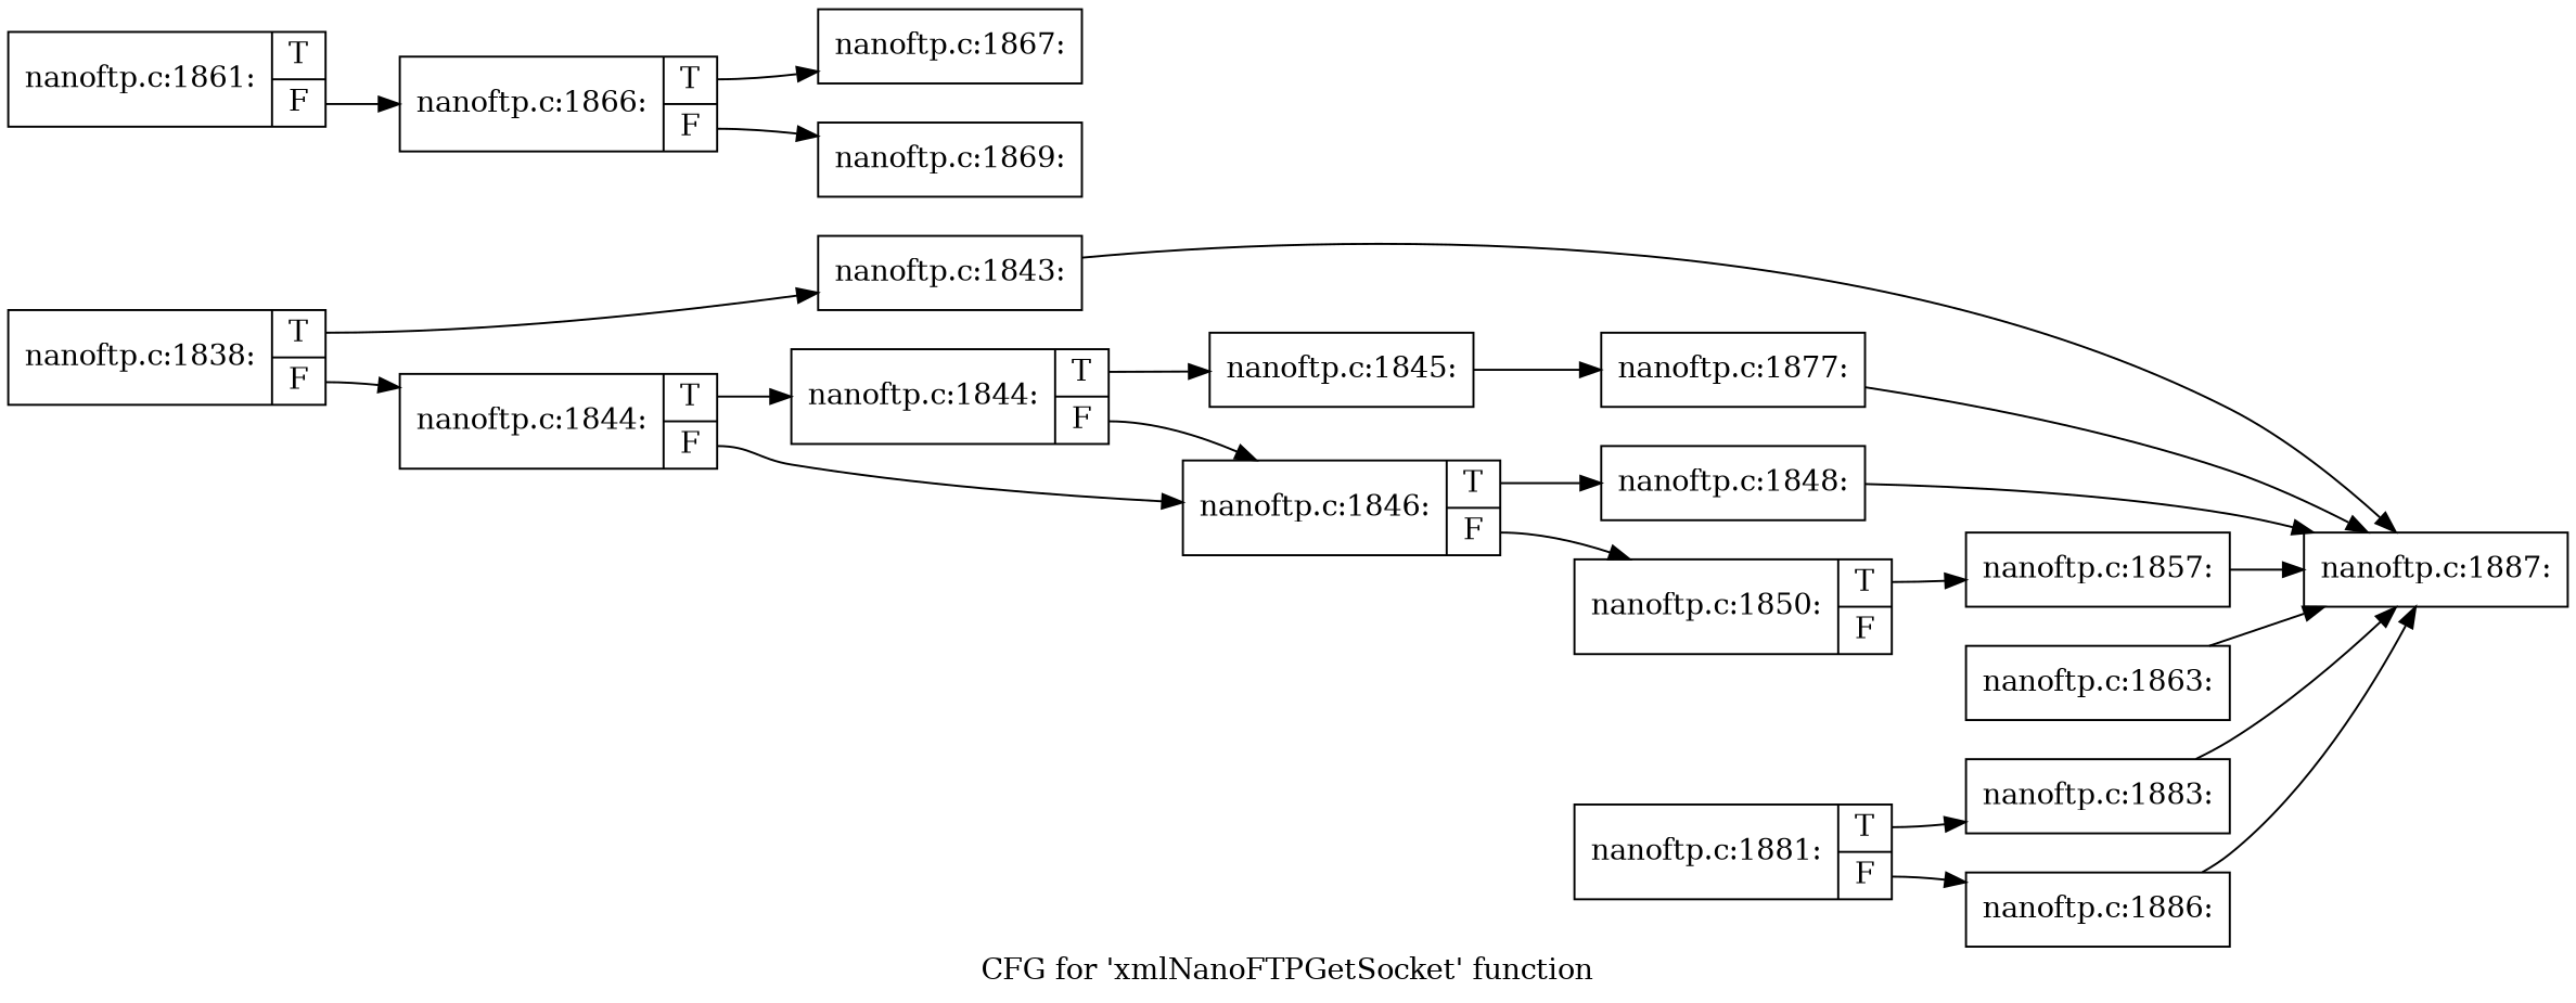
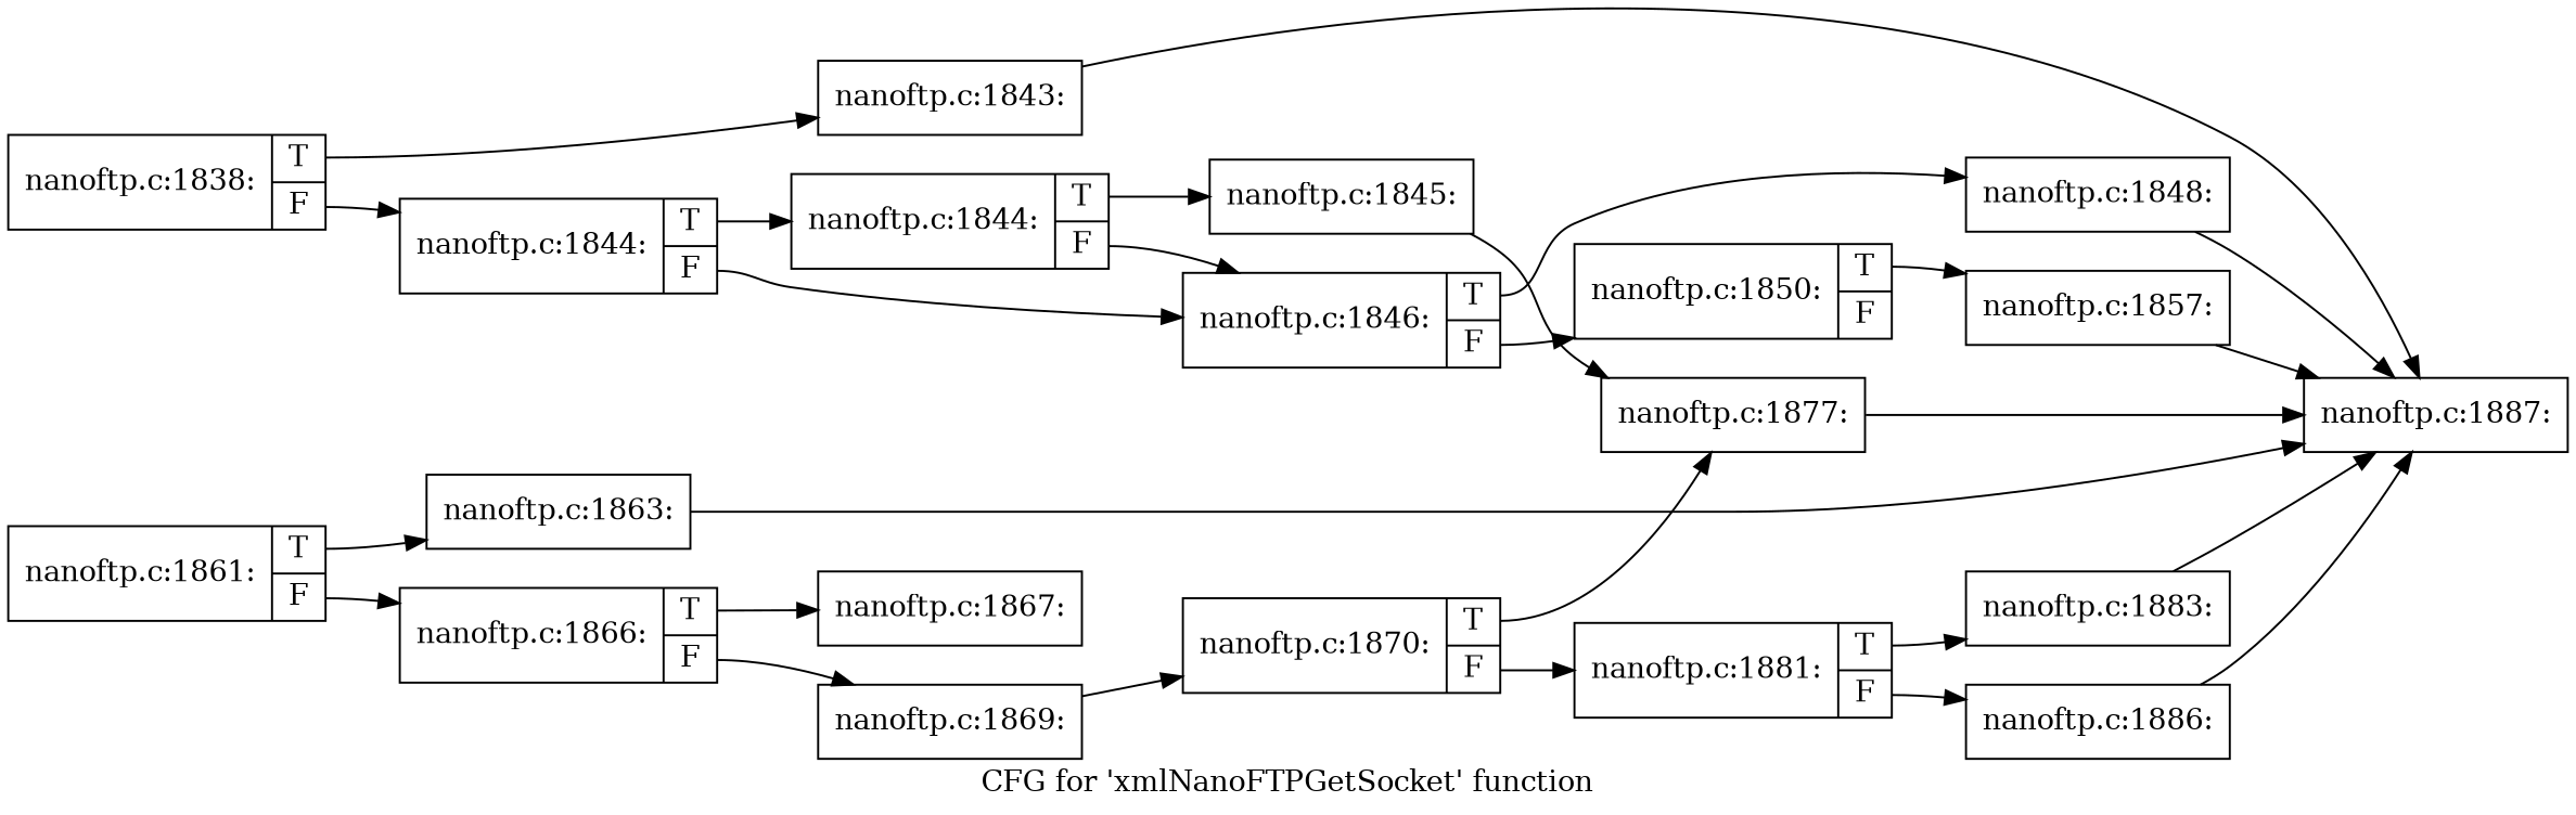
  digraph {
    label="CFG for 'xmlNanoFTPGetSocket' function"
    rankdir=LR
    node [shape=record]
    n1 [label="{nanoftp.c:1838:|{<s0>T|<s1>F}}"]
    n2 [label="{nanoftp.c:1843:}"]
    n3 [label="{nanoftp.c:1844:|{<s0>T|<s1>F}}"]
    n4 [label="{nanoftp.c:1887:}"]
    n5 [label="{nanoftp.c:1844:|{<s0>T|<s1>F}}"]
    n6 [label="{nanoftp.c:1846:|{<s0>T|<s1>F}}"]
    n7 [label="{nanoftp.c:1845:}"]
    n8 [label="{nanoftp.c:1848:}"]
    n9 [label="{nanoftp.c:1850:|{<s0>T|<s1>F}}"]
    n10 [label="{nanoftp.c:1877:}"]
    n11 [label="{nanoftp.c:1857:}"]
    n12 [label="{nanoftp.c:1861:|{<s0>T|<s1>F}}"]
    n13 [label="{nanoftp.c:1863:}"]
    n14 [label="{nanoftp.c:1866:|{<s0>T|<s1>F}}"]
    n15 [label="{nanoftp.c:1867:}"]
    n16 [label="{nanoftp.c:1869:}"]
+   n17 [label="{nanoftp.c:1870:|{<s0>T|<s1>F}}"]
    n18 [label="{nanoftp.c:1881:|{<s0>T|<s1>F}}"]
    n19 [label="{nanoftp.c:1883:}"]
    n20 [label="{nanoftp.c:1886:}"]
    n1 -> n2 [tailport=s0]
    n1 -> n3 [tailport=s1]
    n2 -> n4
    n3 -> n5 [tailport=s0]
    n3 -> n6 [tailport=s1]
    n5 -> n6 [tailport=s1]
    n5 -> n7 [tailport=s0]
    n6 -> n8 [tailport=s0]
    n6 -> n9 [tailport=s1]
    n7 -> n10
    n8 -> n4
    n9 -> n11 [tailport=s0]
    n10 -> n4
    n11 -> n4
+   n12 -> n13 [tailport=s0]
    n12 -> n14 [tailport=s1]
    n13 -> n4
    n14 -> n15 [tailport=s0]
    n14 -> n16 [tailport=s1]
+   n16 -> n17
+   n17 -> n10 [tailport=s0]
+   n17 -> n18 [tailport=s1]
    n18 -> n19 [tailport=s0]
    n18 -> n20 [tailport=s1]
    n19 -> n4
    n20 -> n4
  }
